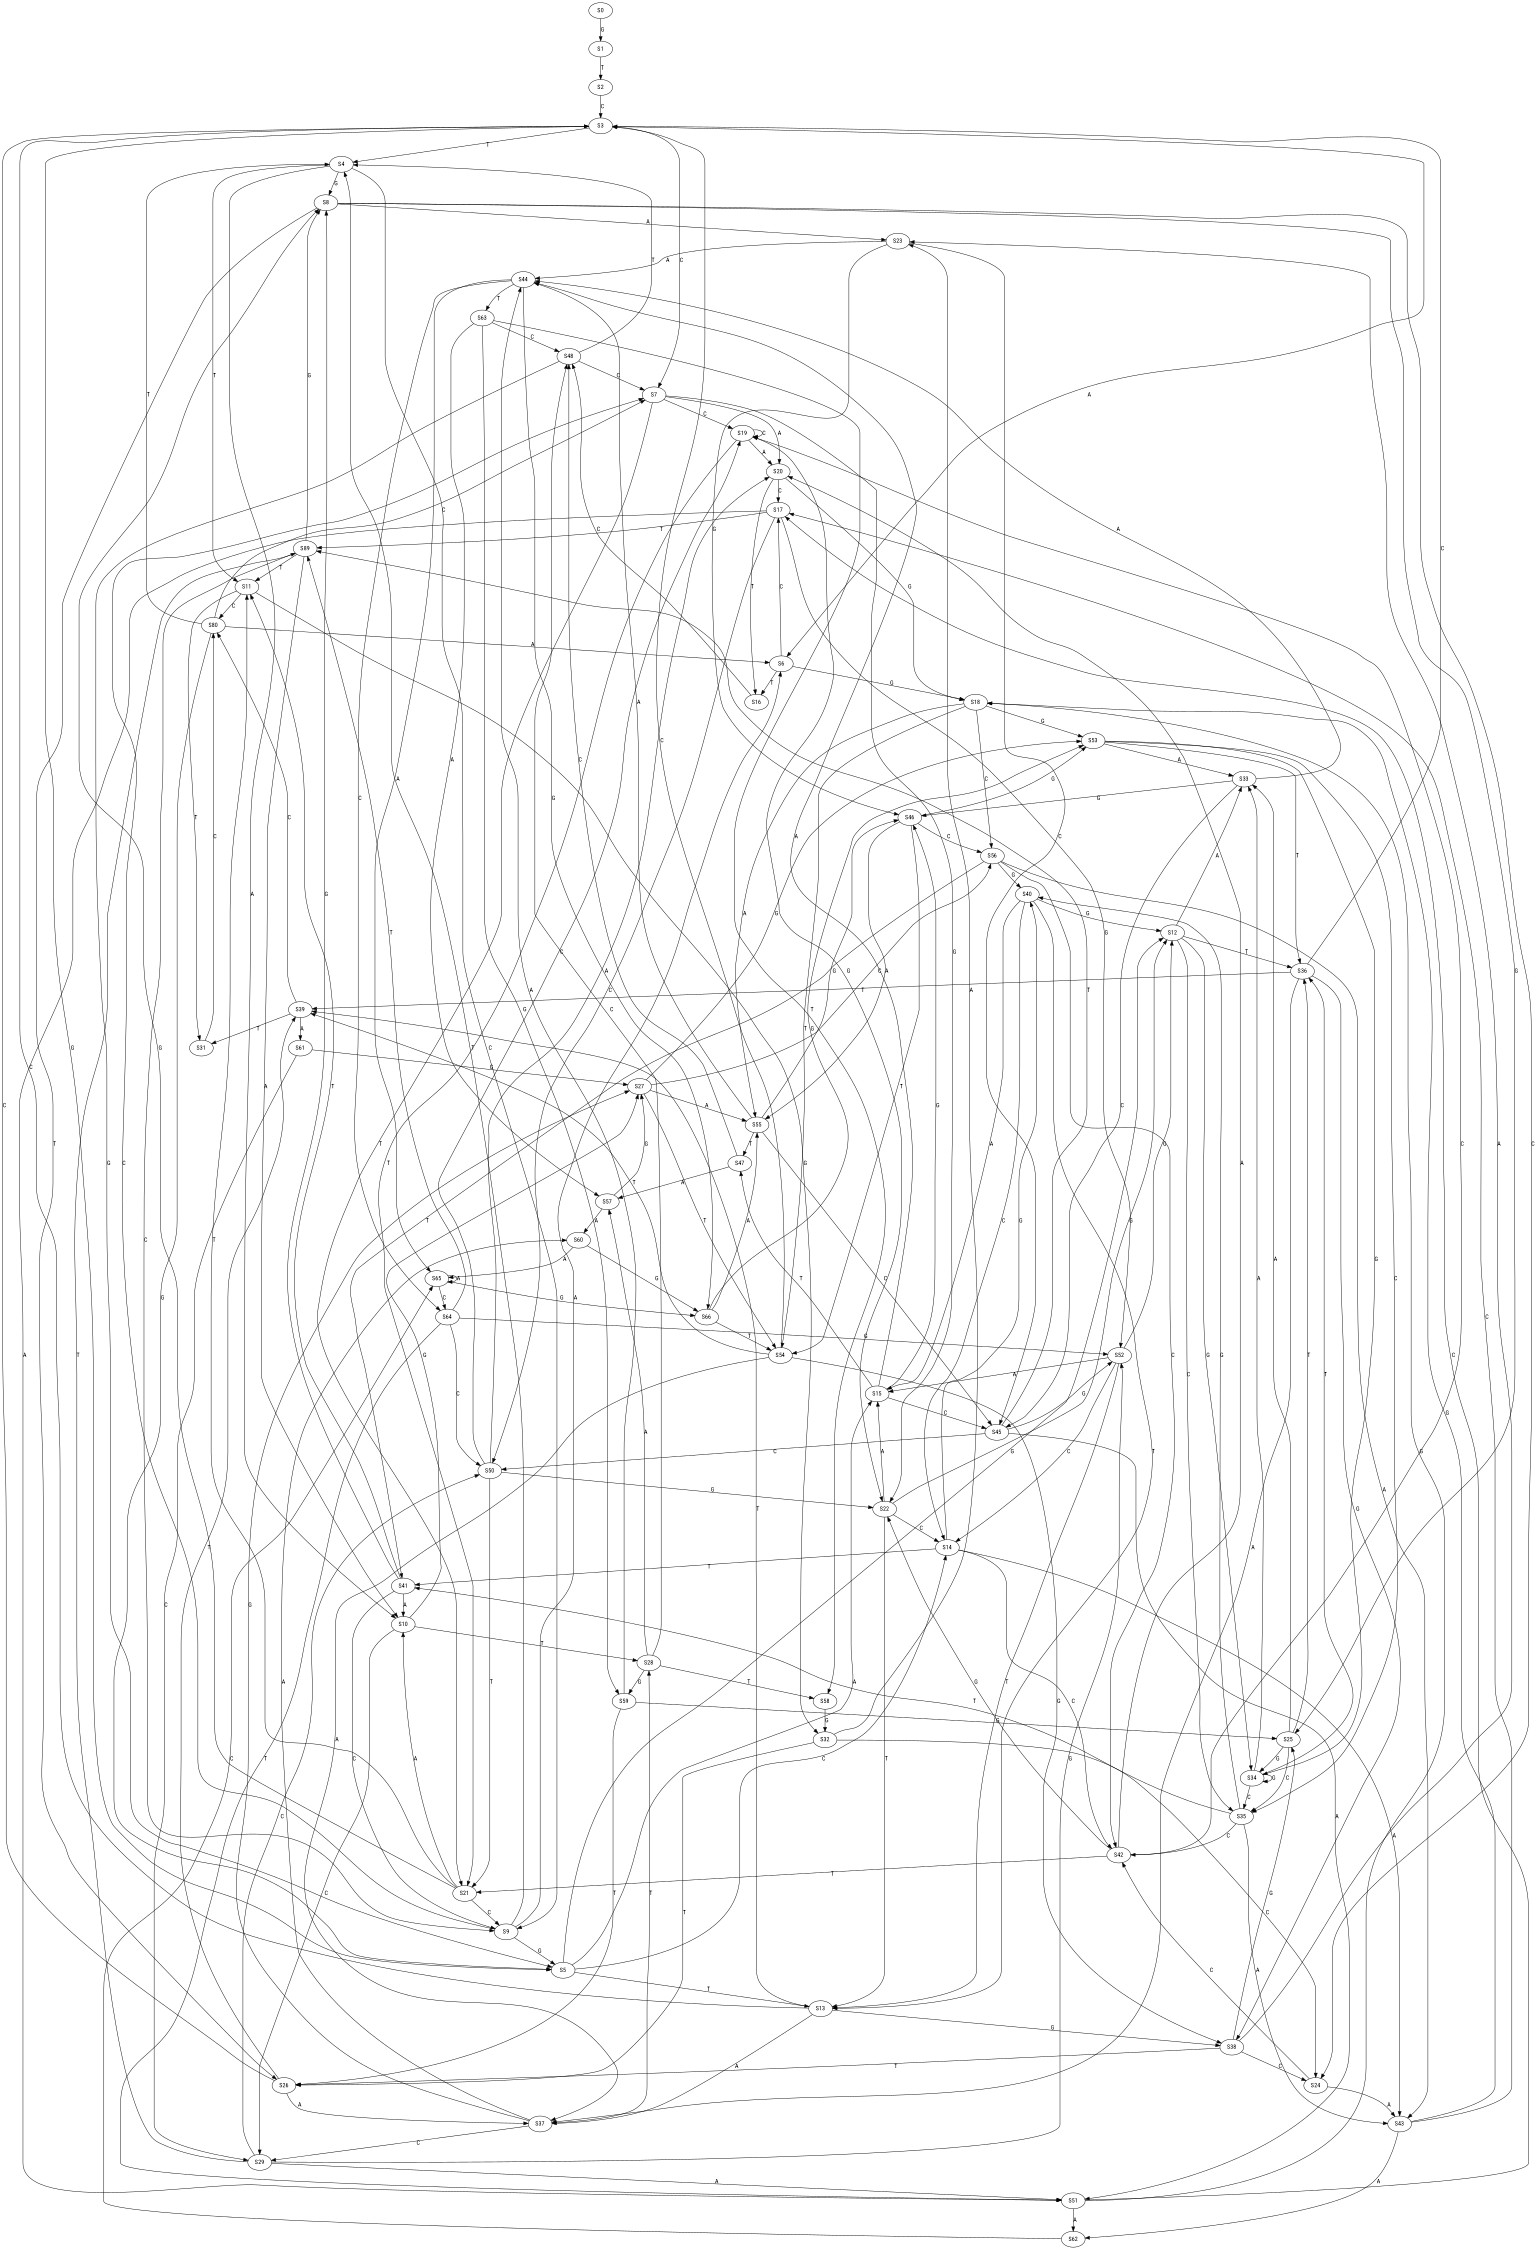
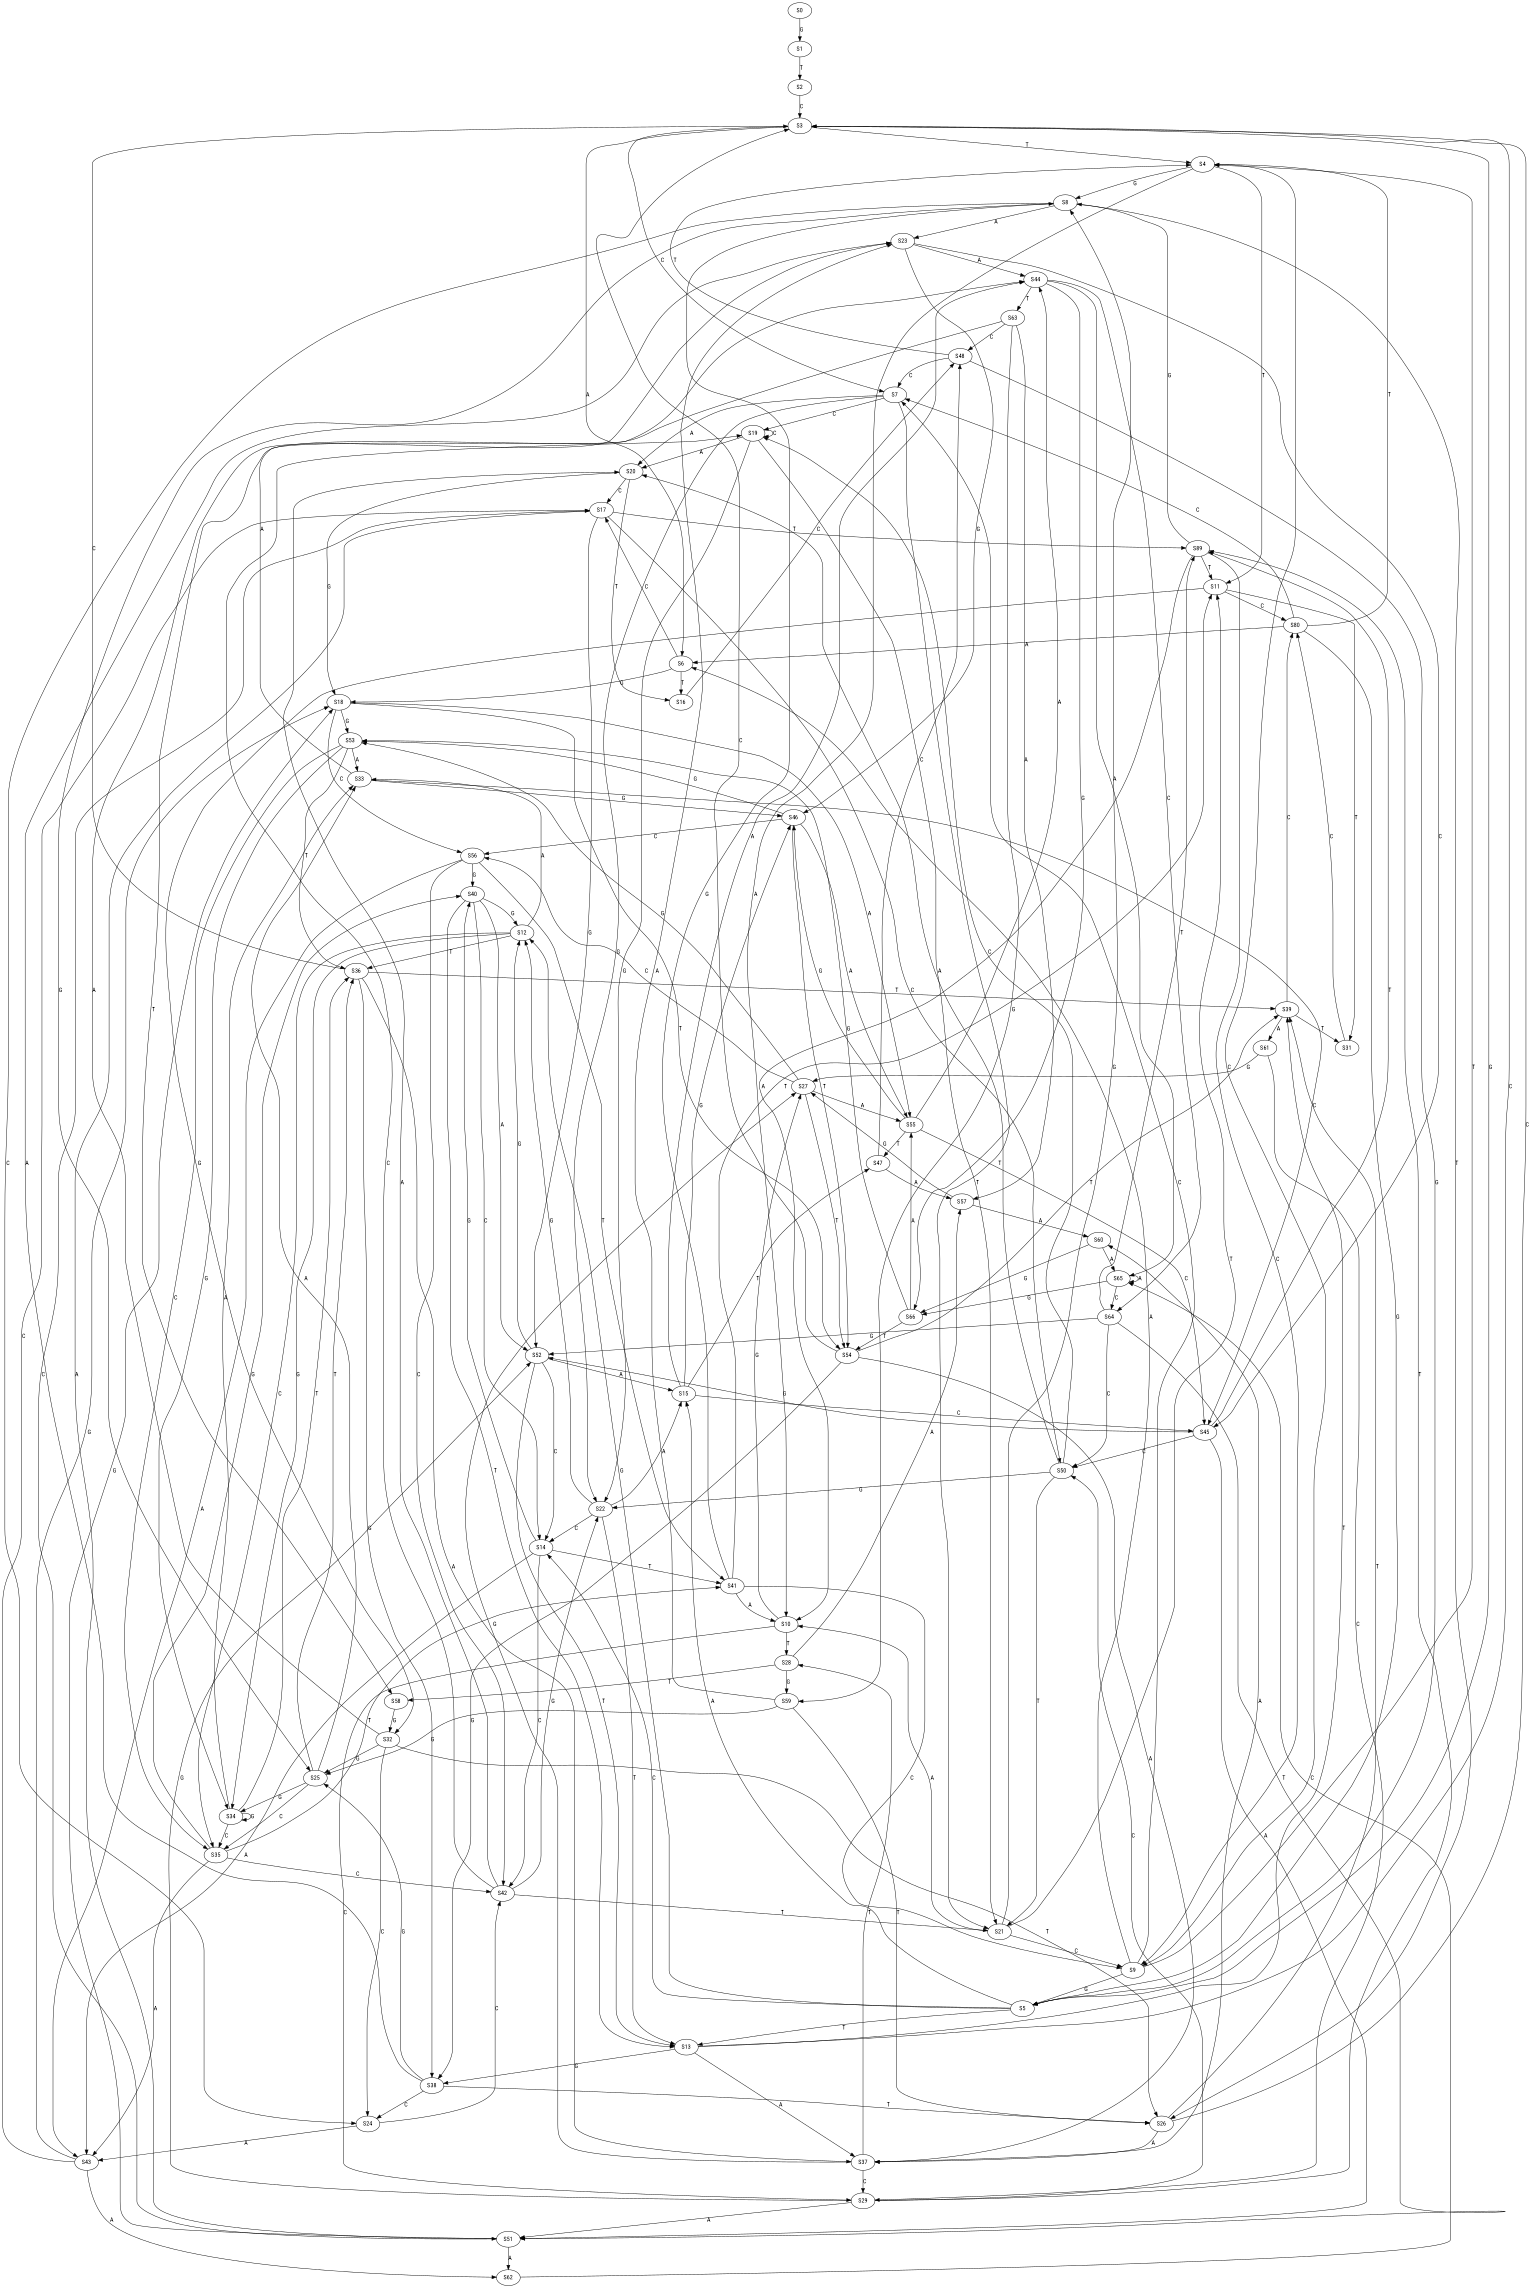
  strict digraph {
    fontname="Roboto Condensed"
    node [fontname="Roboto Condensed"]
    edge [fontname="Roboto Condensed"]
    S0
    S1
    S2
    S3
    S4
    S5
    S6
    S7
    S8
    S9
    S10
    S11
    S12
    S13
    S14
    S15
    S16
    S17
    S18
    S19
    S20
    S21
    S22
    S23
    S24
    S25
    S26
    S27
    S28
    S29
    n31 [label=S80]
    S31
    S32
    S33
    S34
    S35
    S36
    S37
    S38
    S39
    S40
    S41
    S42
    S43
    S44
    S45
    S46
    S47
    S48
    n50 [label=S89]
    S50
    S51
    S52
    S53
    S54
    S55
    S56
    S57
    S58
    S59
    S60
    S61
    S62
    S63
    S64
    S65
    S66
    S0 -> S1 [label=G]
    S1 -> S2 [label=T]
    S2 -> S3 [label=C]
    S3 -> S4 [label=T]
    S3 -> S5 [label=G]
    S3 -> S6 [label=A]
    S3 -> S7 [label=C]
    S4 -> S8 [label=G]
    S4 -> S9 [label=C]
    S4 -> S10 [label=A]
    S4 -> S11 [label=T]
    S5 -> S12 [label=G]
    S5 -> S13 [label=T]
    S5 -> S14 [label=C]
    S5 -> S15 [label=A]
    S6 -> S16 [label=T]
    S6 -> S17 [label=C]
    S6 -> S18 [label=G]
    S7 -> S19 [label=C]
    S7 -> S20 [label=A]
    S7 -> S21 [label=T]
    S7 -> S22 [label=G]
    S8 -> S23 [label=A]
    S8 -> S24 [label=C]
    S8 -> S25 [label=G]
    S8 -> S26 [label=T]
    S9 -> S4 [label=T]
    S9 -> S5 [label=G]
    S9 -> S6 [label=A]
    S9 -> S7 [label=C]
    S10 -> S27 [label=G]
    S10 -> S28 [label=T]
    S10 -> S29 [label=C]
    S11 -> n31 [label=C]
    S11 -> S31 [label=T]
    S11 -> S32 [label=G]
    S12 -> S33 [label=A]
    S12 -> S34 [label=G]
    S12 -> S35 [label=C]
    S12 -> S36 [label=T]
    S13 -> S3 [label=C]
    S13 -> S37 [label=A]
    S13 -> S38 [label=G]
    S13 -> S39 [label=T]
    S14 -> S40 [label=G]
    S14 -> S41 [label=T]
    S14 -> S42 [label=C]
    S14 -> S43 [label=A]
    S15 -> S44 [label=A]
    S15 -> S45 [label=C]
    S15 -> S46 [label=G]
    S15 -> S47 [label=T]
    S16 -> S48 [label=C]
    S17 -> n50 [label=T]
    S17 -> S50 [label=C]
    S17 -> S51 [label=A]
    S17 -> S52 [label=G]
    S18 -> S53 [label=G]
    S18 -> S54 [label=T]
    S18 -> S55 [label=A]
    S18 -> S56 [label=C]
    S19 -> S19 [label=C]
    S19 -> S20 [label=A]
    S19 -> S21 [label=T]
    S19 -> S22 [label=G]
    S20 -> S16 [label=T]
    S20 -> S17 [label=C]
    S20 -> S18 [label=G]
    S21 -> S8 [label=G]
    S21 -> S9 [label=C]
    S21 -> S10 [label=A]
    S21 -> S11 [label=T]
    S22 -> S12 [label=G]
    S22 -> S13 [label=T]
    S22 -> S14 [label=C]
    S22 -> S15 [label=A]
    S23 -> S44 [label=A]
    S23 -> S45 [label=C]
    S23 -> S46 [label=G]
    S24 -> S42 [label=C]
    S24 -> S43 [label=A]
    S25 -> S33 [label=A]
    S25 -> S34 [label=G]
    S25 -> S35 [label=C]
    S25 -> S36 [label=T]
    S26 -> S3 [label=C]
    S26 -> S37 [label=A]
    S26 -> S39 [label=T]
    S27 -> S53 [label=G]
    S27 -> S54 [label=T]
    S27 -> S55 [label=A]
    S27 -> S56 [label=C]
-   S28 -> S48 [label=C]
    S28 -> S57 [label=A]
    S28 -> S58 [label=T]
    S28 -> S59 [label=G]
    S29 -> n50 [label=T]
    S29 -> S50 [label=C]
    S29 -> S51 [label=A]
    S29 -> S52 [label=G]
    n31 -> S4 [label=T]
    n31 -> S5 [label=G]
    n31 -> S6 [label=A]
    n31 -> S7 [label=C]
    S31 -> n31 [label=C]
    S32 -> S23 [label=A]
    S32 -> S24 [label=C]
+   S32 -> S25 [label=G]
    S32 -> S26 [label=T]
    S33 -> S44 [label=A]
    S33 -> S45 [label=C]
    S33 -> S46 [label=G]
    S34 -> S33 [label=A]
    S34 -> S34 [label=G]
    S34 -> S35 [label=C]
    S34 -> S36 [label=T]
    S35 -> S40 [label=G]
    S35 -> S41 [label=T]
    S35 -> S42 [label=C]
    S35 -> S43 [label=A]
    S36 -> S3 [label=C]
    S36 -> S37 [label=A]
    S36 -> S38 [label=G]
    S36 -> S39 [label=T]
    S37 -> S27 [label=G]
    S37 -> S28 [label=T]
    S37 -> S29 [label=C]
    S37 -> S60 [label=A]
    S38 -> S23 [label=A]
    S38 -> S24 [label=C]
    S38 -> S25 [label=G]
    S38 -> S26 [label=T]
    S39 -> n31 [label=C]
    S39 -> S31 [label=T]
    S39 -> S61 [label=A]
    S40 -> S12 [label=G]
    S40 -> S13 [label=T]
    S40 -> S14 [label=C]
-   S40 -> S15 [label=A]
+   S40 -> S52 [label=A]
    S41 -> S8 [label=G]
    S41 -> S9 [label=C]
    S41 -> S10 [label=A]
    S41 -> S11 [label=T]
    S42 -> S19 [label=C]
    S42 -> S20 [label=A]
    S42 -> S21 [label=T]
    S42 -> S22 [label=G]
    S43 -> S17 [label=C]
    S43 -> S18 [label=G]
    S43 -> S62 [label=A]
    S44 -> S63 [label=T]
    S44 -> S64 [label=C]
    S44 -> S65 [label=A]
    S44 -> S66 [label=G]
    S45 -> n50 [label=T]
    S45 -> S50 [label=C]
    S45 -> S51 [label=A]
    S45 -> S52 [label=G]
    S46 -> S53 [label=G]
    S46 -> S54 [label=T]
    S46 -> S55 [label=A]
    S46 -> S56 [label=C]
    S47 -> S48 [label=C]
    S47 -> S57 [label=A]
    S48 -> S4 [label=T]
    S48 -> S5 [label=G]
    S48 -> S7 [label=C]
    n50 -> S8 [label=G]
    n50 -> S9 [label=C]
    n50 -> S10 [label=A]
    n50 -> S11 [label=T]
    S50 -> S19 [label=C]
    S50 -> S20 [label=A]
    S50 -> S21 [label=T]
    S50 -> S22 [label=G]
    S51 -> S17 [label=C]
    S51 -> S18 [label=G]
    S51 -> S62 [label=A]
    S52 -> S12 [label=G]
    S52 -> S13 [label=T]
    S52 -> S14 [label=C]
    S52 -> S15 [label=A]
    S53 -> S33 [label=A]
    S53 -> S34 [label=G]
    S53 -> S35 [label=C]
    S53 -> S36 [label=T]
    S54 -> S3 [label=C]
    S54 -> S37 [label=A]
    S54 -> S38 [label=G]
    S54 -> S39 [label=T]
    S55 -> S44 [label=A]
    S55 -> S45 [label=C]
    S55 -> S46 [label=G]
    S55 -> S47 [label=T]
    S56 -> S40 [label=G]
    S56 -> S41 [label=T]
    S56 -> S42 [label=C]
    S56 -> S43 [label=A]
    S57 -> S27 [label=G]
    S57 -> S60 [label=A]
    S58 -> S32 [label=G]
-   S59 -> S44 [label=A]
+   S59 -> S23 [label=A]
    S59 -> S25 [label=G]
    S59 -> S26 [label=T]
    S60 -> S65 [label=A]
    S60 -> S66 [label=G]
    S61 -> S27 [label=G]
    S61 -> S29 [label=C]
    S62 -> S65 [label=C]
    S63 -> S48 [label=C]
    S63 -> S57 [label=A]
    S63 -> S58 [label=T]
    S63 -> S59 [label=G]
    S64 -> n50 [label=T]
    S64 -> S50 [label=C]
    S64 -> S51 [label=T]
    S64 -> S52 [label=G]
    S65 -> S64 [label=C]
    S65 -> S65 [label=A]
    S65 -> S66 [label=G]
    S66 -> S53 [label=G]
    S66 -> S54 [label=T]
    S66 -> S55 [label=A]
  }
